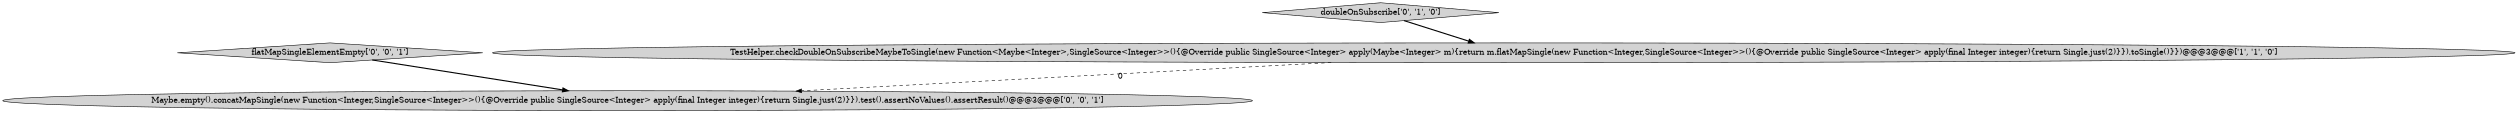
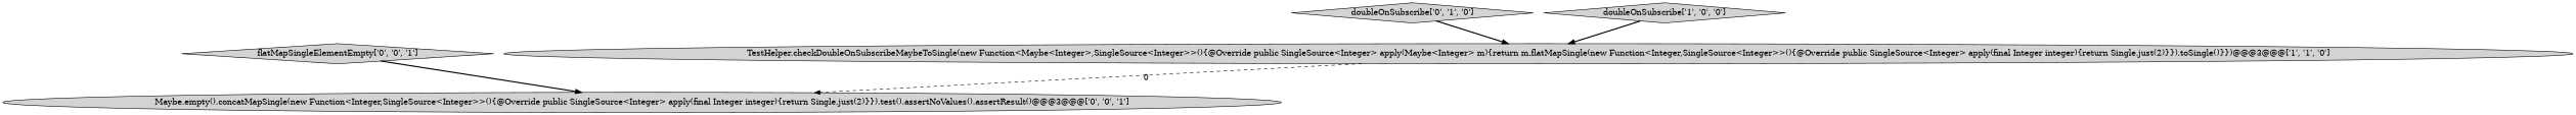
  digraph {
    node [fillcolor=lightgray shape=diamond style=filled]
    edge [style=bold]
    n1 [label="Maybe.empty().concatMapSingle(new Function<Integer,SingleSource<Integer>>(){@Override public SingleSource<Integer> apply(final Integer integer){return Single.just(2)}}).test().assertNoValues().assertResult()@@@3@@@['0', '0', '1']" shape=ellipse]
    n2 [label="flatMapSingleElementEmpty['0', '0', '1']"]
    n3 [label="doubleOnSubscribe['0', '1', '0']"]
    n4 [label="TestHelper.checkDoubleOnSubscribeMaybeToSingle(new Function<Maybe<Integer>,SingleSource<Integer>>(){@Override public SingleSource<Integer> apply(Maybe<Integer> m){return m.flatMapSingle(new Function<Integer,SingleSource<Integer>>(){@Override public SingleSource<Integer> apply(final Integer integer){return Single.just(2)}}).toSingle()}})@@@3@@@['1', '1', '0']" shape=ellipse]
+   n5 [label="doubleOnSubscribe['1', '0', '0']"]
    n2 -> n1
    n3 -> n4
    n4 -> n1 [label=0 style=dashed]
+   n5 -> n4
  }
